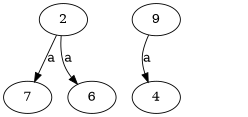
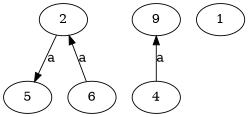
  strict digraph {
    2
-   5 [label=7]
+   5
    6
    n4 [label=9]
    4
+   1
    2 -> 5 [label=a]
-   2 -> 6 [label=a]
-   n4 -> 4 [label=a]
+   6 -> 2 [label=a]
+   4 -> n4 [label=a]
  }
